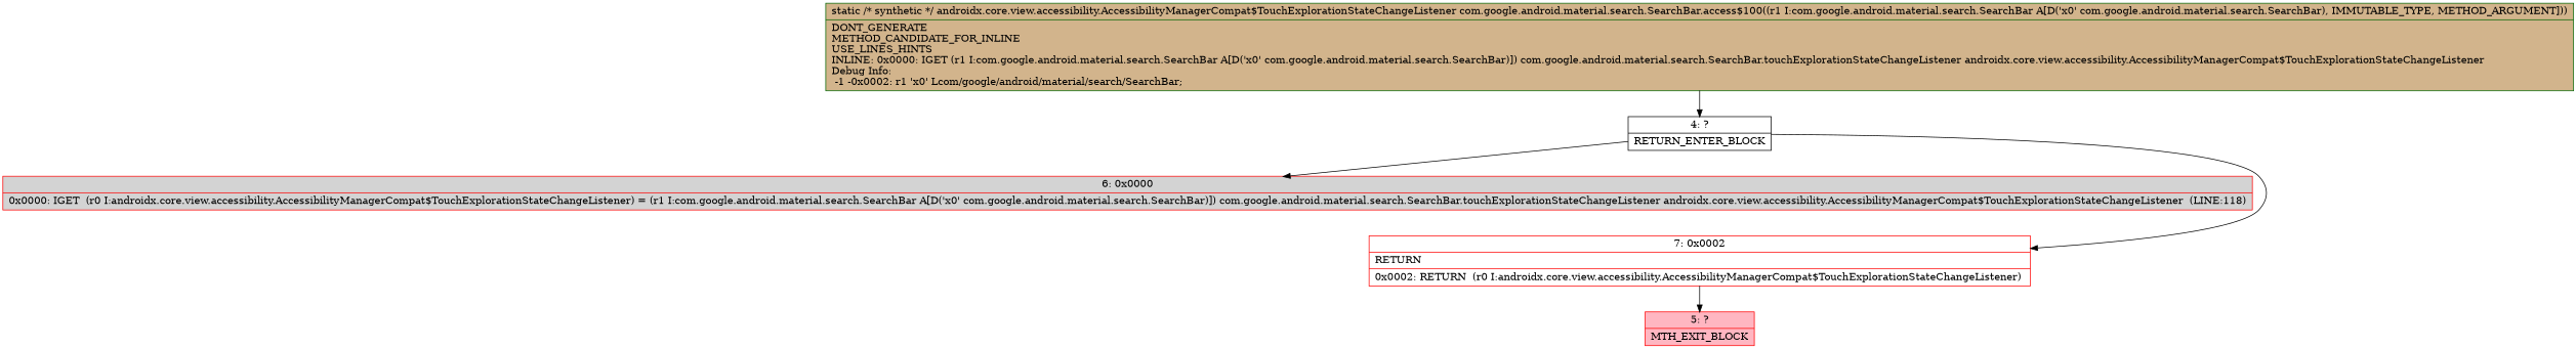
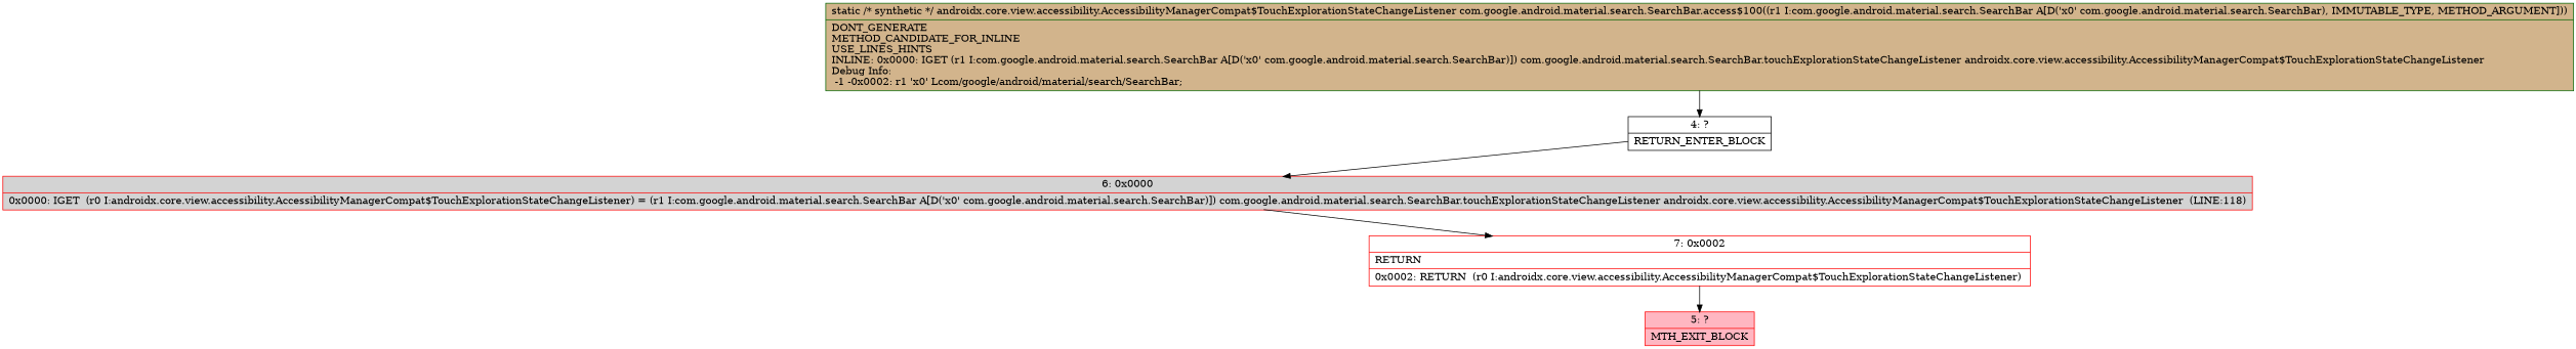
  digraph {
    node [color=red fillcolor=white shape=record style=filled]
    n1 [color=black label="{4\:\ ?|RETURN_ENTER_BLOCK\l}"]
    n2 [fillcolor=lightgrey label="{6\:\ 0x0000|0x0000: IGET  (r0 I:androidx.core.view.accessibility.AccessibilityManagerCompat$TouchExplorationStateChangeListener) = (r1 I:com.google.android.material.search.SearchBar A[D('x0' com.google.android.material.search.SearchBar)]) com.google.android.material.search.SearchBar.touchExplorationStateChangeListener androidx.core.view.accessibility.AccessibilityManagerCompat$TouchExplorationStateChangeListener  (LINE:118)\l}"]
    n3 [label="{7\:\ 0x0002|RETURN\l|0x0002: RETURN  (r0 I:androidx.core.view.accessibility.AccessibilityManagerCompat$TouchExplorationStateChangeListener) \l}"]
    n4 [fillcolor=lightpink label="{5\:\ ?|MTH_EXIT_BLOCK\l}"]
    n5 [color=darkgreen fillcolor=tan label="{static \/* synthetic *\/ androidx.core.view.accessibility.AccessibilityManagerCompat$TouchExplorationStateChangeListener com.google.android.material.search.SearchBar.access$100((r1 I:com.google.android.material.search.SearchBar A[D('x0' com.google.android.material.search.SearchBar), IMMUTABLE_TYPE, METHOD_ARGUMENT]))  | DONT_GENERATE\lMETHOD_CANDIDATE_FOR_INLINE\lUSE_LINES_HINTS\lINLINE: 0x0000: IGET  (r1 I:com.google.android.material.search.SearchBar A[D('x0' com.google.android.material.search.SearchBar)]) com.google.android.material.search.SearchBar.touchExplorationStateChangeListener androidx.core.view.accessibility.AccessibilityManagerCompat$TouchExplorationStateChangeListener\lDebug Info:\l  \-1 \-0x0002: r1 'x0' Lcom\/google\/android\/material\/search\/SearchBar;\l}"]
    n1 -> n2
-   n1 -> n3
+   n2 -> n3
    n3 -> n4
    n5 -> n1
  }
